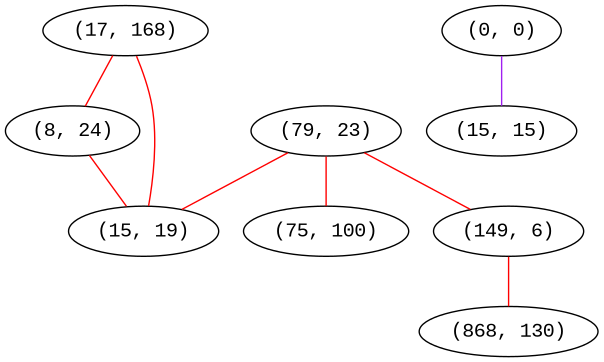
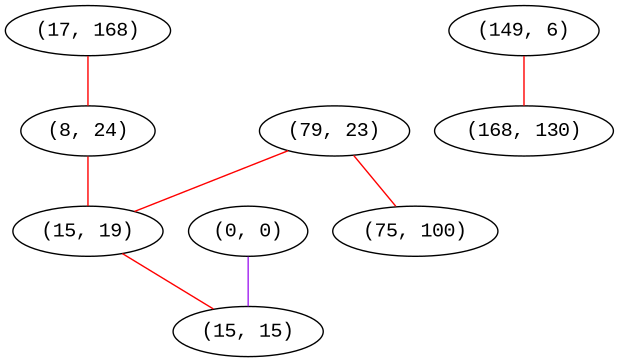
  graph {
    fontname="Liberation Mono"
    node [fontname="Liberation Mono"]
    edge [color=red fontname="Liberation Mono" weight=1]
    "(17, 168)"
    "(8, 24)"
    "(15, 19)"
    "(15, 15)"
    "(79, 23)"
    n6 [label="(75, 100)"]
    "(149, 6)"
-   "(168, 130)" [label="(868, 130)"]
+   "(168, 130)"
    "(0, 0)"
    "(17, 168)" -- "(8, 24)"
    "(8, 24)" -- "(15, 19)"
-   "(15, 19)" -- "(17, 168)"
+   "(15, 19)" -- "(15, 15)"
    "(79, 23)" -- "(15, 19)"
    "(79, 23)" -- n6
-   "(79, 23)" -- "(149, 6)"
    "(149, 6)" -- "(168, 130)"
    "(0, 0)" -- "(15, 15)" [color=purple weight=4]
  }
